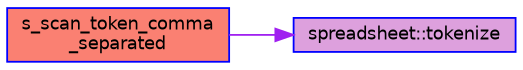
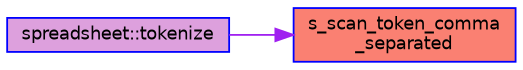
  digraph {
    rankdir=LR
    node [color=blue fontname=Helvetica fontsize=10 shape=record style=filled]
    n1 [fillcolor=plum fontcolor=black height=0.2 label="spreadsheet::tokenize" width=0.4]
    n2 [fillcolor=salmon height=0.2 label="s_scan_token_comma\l_separated" width=0.4]
-   n2 -> n1 [color=purple fontname=Helvetica fontsize=10 labelfontname=Helvetica labelfontsize=10 style=solid]
+   n1 -> n2 [color=purple fontname=Helvetica fontsize=10 labelfontname=Helvetica labelfontsize=10 style=solid]
  }
